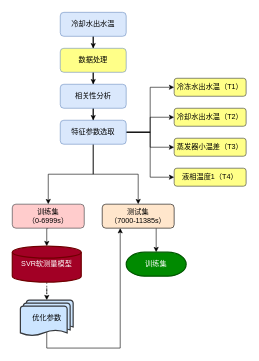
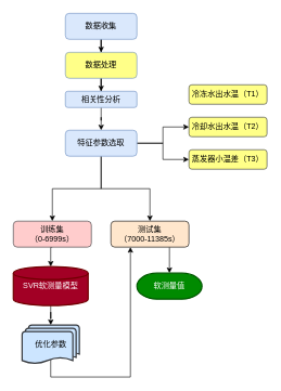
  <mxCell id="0" />
  <mxCell id="1" parent="0" />
  <mxCell id="2" value="" style="edgeStyle=orthogonalEdgeStyle;rounded=0;orthogonalLoop=1;jettySize=auto;html=1;" parent="1" source="3" target="5" edge="1"><mxGeometry relative="1" as="geometry" /></mxCell>
- <mxCell id="3" value="冷却水出水温" style="rounded=1;whiteSpace=wrap;html=1;shadow=0;strokeWidth=1;glass=0;fillColor=#dae8fc;strokeColor=#6c8ebf;" parent="1" vertex="1"><mxGeometry x="100" y="20" width="110" height="40" as="geometry" /></mxCell>
+ <mxCell id="3" value="数据收集" style="rounded=1;whiteSpace=wrap;html=1;shadow=0;strokeWidth=1;glass=0;fillColor=#dae8fc;strokeColor=#6c8ebf;" parent="1" vertex="1"><mxGeometry x="100" y="20" width="110" height="40" as="geometry" /></mxCell>
  <mxCell id="4" value="" style="edgeStyle=orthogonalEdgeStyle;rounded=0;orthogonalLoop=1;jettySize=auto;html=1;" parent="1" source="5" target="7" edge="1"><mxGeometry relative="1" as="geometry" /></mxCell>
  <mxCell id="5" value="数据处理" style="rounded=1;whiteSpace=wrap;html=1;shadow=0;strokeWidth=1;glass=0;fillColor=#ffff88;strokeColor=#6c8ebf;" parent="1" vertex="1"><mxGeometry x="100" y="80" width="110" height="40" as="geometry" /></mxCell>
  <mxCell id="6" value="" style="edgeStyle=orthogonalEdgeStyle;rounded=0;orthogonalLoop=1;jettySize=auto;html=1;" parent="1" source="7" target="14" edge="1"><mxGeometry relative="1" as="geometry" /></mxCell>
- <mxCell id="7" value="相关性分析" style="rounded=1;whiteSpace=wrap;html=1;shadow=0;strokeWidth=1;glass=0;fillColor=#dae8fc;strokeColor=#6c8ebf;" parent="1" vertex="1"><mxGeometry x="100" y="140" width="110" height="40" as="geometry" /></mxCell>
- <mxCell id="8" value="" style="edgeStyle=orthogonalEdgeStyle;rounded=0;orthogonalLoop=1;jettySize=auto;html=1;entryX=0;entryY=0.5;entryDx=0;entryDy=0;" parent="1" source="14" target="15" edge="1"><mxGeometry relative="1" as="geometry" /></mxCell>
+ <mxCell id="7" value="相关性分析" style="rounded=1;whiteSpace=wrap;html=1;shadow=0;strokeWidth=1;glass=0;fillColor=#dae8fc;strokeColor=#6c8ebf;" parent="1" vertex="1"><mxGeometry x="100" y="140" width="110" height="25" as="geometry" /></mxCell>
  <mxCell id="9" style="edgeStyle=orthogonalEdgeStyle;rounded=0;orthogonalLoop=1;jettySize=auto;html=1;exitX=1;exitY=0.5;exitDx=0;exitDy=0;entryX=0;entryY=0.5;entryDx=0;entryDy=0;" parent="1" source="14" target="18" edge="1"><mxGeometry relative="1" as="geometry" /></mxCell>
  <mxCell id="10" style="edgeStyle=orthogonalEdgeStyle;rounded=0;orthogonalLoop=1;jettySize=auto;html=1;exitX=1;exitY=0.5;exitDx=0;exitDy=0;entryX=0;entryY=0.5;entryDx=0;entryDy=0;" parent="1" source="14" target="16" edge="1"><mxGeometry relative="1" as="geometry" /></mxCell>
- <mxCell id="11" style="edgeStyle=orthogonalEdgeStyle;rounded=0;orthogonalLoop=1;jettySize=auto;html=1;exitX=1;exitY=0.5;exitDx=0;exitDy=0;entryX=0;entryY=0.5;entryDx=0;entryDy=0;" parent="1" source="14" target="17" edge="1"><mxGeometry relative="1" as="geometry" /></mxCell>
  <mxCell id="12" value="" style="edgeStyle=orthogonalEdgeStyle;rounded=0;orthogonalLoop=1;jettySize=auto;html=1;exitX=0.5;exitY=1;exitDx=0;exitDy=0;entryX=0.5;entryY=0;entryDx=0;entryDy=0;" parent="1" source="14" target="20" edge="1"><mxGeometry relative="1" as="geometry"><mxPoint x="80" y="320" as="targetPoint" /></mxGeometry></mxCell>
  <mxCell id="13" style="edgeStyle=orthogonalEdgeStyle;rounded=0;orthogonalLoop=1;jettySize=auto;html=1;exitX=0.5;exitY=1;exitDx=0;exitDy=0;entryX=0.5;entryY=0;entryDx=0;entryDy=0;" parent="1" source="14" target="22" edge="1"><mxGeometry relative="1" as="geometry" /></mxCell>
  <mxCell id="14" value="特征参数选取" style="rounded=1;whiteSpace=wrap;html=1;shadow=0;strokeWidth=1;glass=0;fillColor=#dae8fc;strokeColor=#6c8ebf;" parent="1" vertex="1"><mxGeometry x="100" y="200" width="110" height="40" as="geometry" /></mxCell>
  <mxCell id="15" value="冷冻水出水温（T1）" style="rounded=1;whiteSpace=wrap;html=1;shadow=0;strokeWidth=1;glass=0;fillColor=#ffff88;strokeColor=#36393d;" parent="1" vertex="1"><mxGeometry x="290" y="130" width="120" height="30" as="geometry" /></mxCell>
  <mxCell id="16" value="蒸发器小温差（T3）" style="rounded=1;whiteSpace=wrap;html=1;shadow=0;strokeWidth=1;glass=0;fillColor=#ffff88;strokeColor=#36393d;" parent="1" vertex="1"><mxGeometry x="290" y="230" width="120" height="30" as="geometry" /></mxCell>
- <mxCell id="17" value="液相温度1（T4）" style="rounded=1;whiteSpace=wrap;html=1;shadow=0;strokeWidth=1;glass=0;fillColor=#ffff88;strokeColor=#36393d;" parent="1" vertex="1"><mxGeometry x="290" y="280" width="120" height="30" as="geometry" /></mxCell>
  <mxCell id="18" value="冷却水出水温（T2）" style="rounded=1;whiteSpace=wrap;html=1;shadow=0;strokeWidth=1;glass=0;fillColor=#ffff88;strokeColor=#36393d;" parent="1" vertex="1"><mxGeometry x="290" y="180" width="120" height="30" as="geometry" /></mxCell>
  <mxCell id="19" value="" style="edgeStyle=orthogonalEdgeStyle;rounded=0;orthogonalLoop=1;jettySize=auto;html=1;entryX=0.5;entryY=0;entryDx=0;entryDy=0;entryPerimeter=0;exitX=0.5;exitY=1;exitDx=0;exitDy=0;" parent="1" source="20" target="24" edge="1"><mxGeometry relative="1" as="geometry"><mxPoint x="50" y="420" as="targetPoint" /></mxGeometry></mxCell>
  <mxCell id="20" value="训练集&lt;br&gt;（0-6999s）" style="whiteSpace=wrap;html=1;rounded=1;shadow=0;strokeWidth=1;glass=0;fillColor=#ffcccc;strokeColor=#36393d;" parent="1" vertex="1"><mxGeometry y="340" width="120" height="40" as="geometry" x="20" /></mxCell>
  <mxCell id="21" style="edgeStyle=orthogonalEdgeStyle;rounded=0;orthogonalLoop=1;jettySize=auto;html=1;exitX=0.75;exitY=1;exitDx=0;exitDy=0;entryX=0.5;entryY=0;entryDx=0;entryDy=0;entryPerimeter=0;" parent="1" source="22" target="27" edge="1"><mxGeometry relative="1" as="geometry"><mxPoint x="260" y="480" as="targetPoint" /></mxGeometry></mxCell>
  <mxCell id="22" value="测试集&lt;br&gt;（7000-11385s）" style="whiteSpace=wrap;html=1;rounded=1;shadow=0;strokeWidth=1;glass=0;fillColor=#ffe6cc;strokeColor=#000000;" parent="1" vertex="1"><mxGeometry x="170" y="340" width="120" height="40" as="geometry" /></mxCell>
- <mxCell id="23" value="" style="edgeStyle=orthogonalEdgeStyle;rounded=0;orthogonalLoop=1;jettySize=auto;html=1;dashed=1;" parent="1" source="24" target="26" edge="1"><mxGeometry relative="1" as="geometry" /></mxCell>
+ <mxCell id="23" value="" style="edgeStyle=orthogonalEdgeStyle;rounded=0;orthogonalLoop=1;jettySize=auto;html=1;" parent="1" source="24" target="26" edge="1"><mxGeometry relative="1" as="geometry" /></mxCell>
  <mxCell id="24" value="SVR软测量模型" style="strokeWidth=2;html=1;shape=mxgraph.flowchart.database;whiteSpace=wrap;fillColor=#a20025;strokeColor=#6F0000;fontColor=#ffffff;" parent="1" vertex="1"><mxGeometry y="410" width="115" height="60" as="geometry" x="20" /></mxCell>
  <mxCell id="25" style="edgeStyle=orthogonalEdgeStyle;rounded=0;orthogonalLoop=1;jettySize=auto;html=1;exitX=0.5;exitY=0.88;exitDx=0;exitDy=0;exitPerimeter=0;entryX=0.25;entryY=1;entryDx=0;entryDy=0;" parent="1" source="26" target="22" edge="1"><mxGeometry relative="1" as="geometry"><Array as="points"><mxPoint x="78" y="580" /><mxPoint x="200" y="580" /></Array></mxGeometry></mxCell>
  <mxCell id="26" value="优化参数" style="strokeWidth=2;html=1;shape=mxgraph.flowchart.multi-document;whiteSpace=wrap;fillColor=#cce5ff;strokeColor=#36393d;" parent="1" vertex="1"><mxGeometry x="33.5" y="500" width="88" height="60" as="geometry" /></mxCell>
- <mxCell id="27" value="训练集" style="strokeWidth=2;html=1;shape=mxgraph.flowchart.terminator;whiteSpace=wrap;fillColor=#008a00;strokeColor=#005700;fontColor=#ffffff;" parent="1" vertex="1"><mxGeometry x="210" y="420" width="100" height="40" as="geometry" /></mxCell>
+ <mxCell id="27" value="软测量值" style="strokeWidth=2;html=1;shape=mxgraph.flowchart.terminator;whiteSpace=wrap;fillColor=#008a00;strokeColor=#005700;fontColor=#ffffff;" parent="1" vertex="1"><mxGeometry x="210" y="420" width="100" height="40" as="geometry" /></mxCell>
